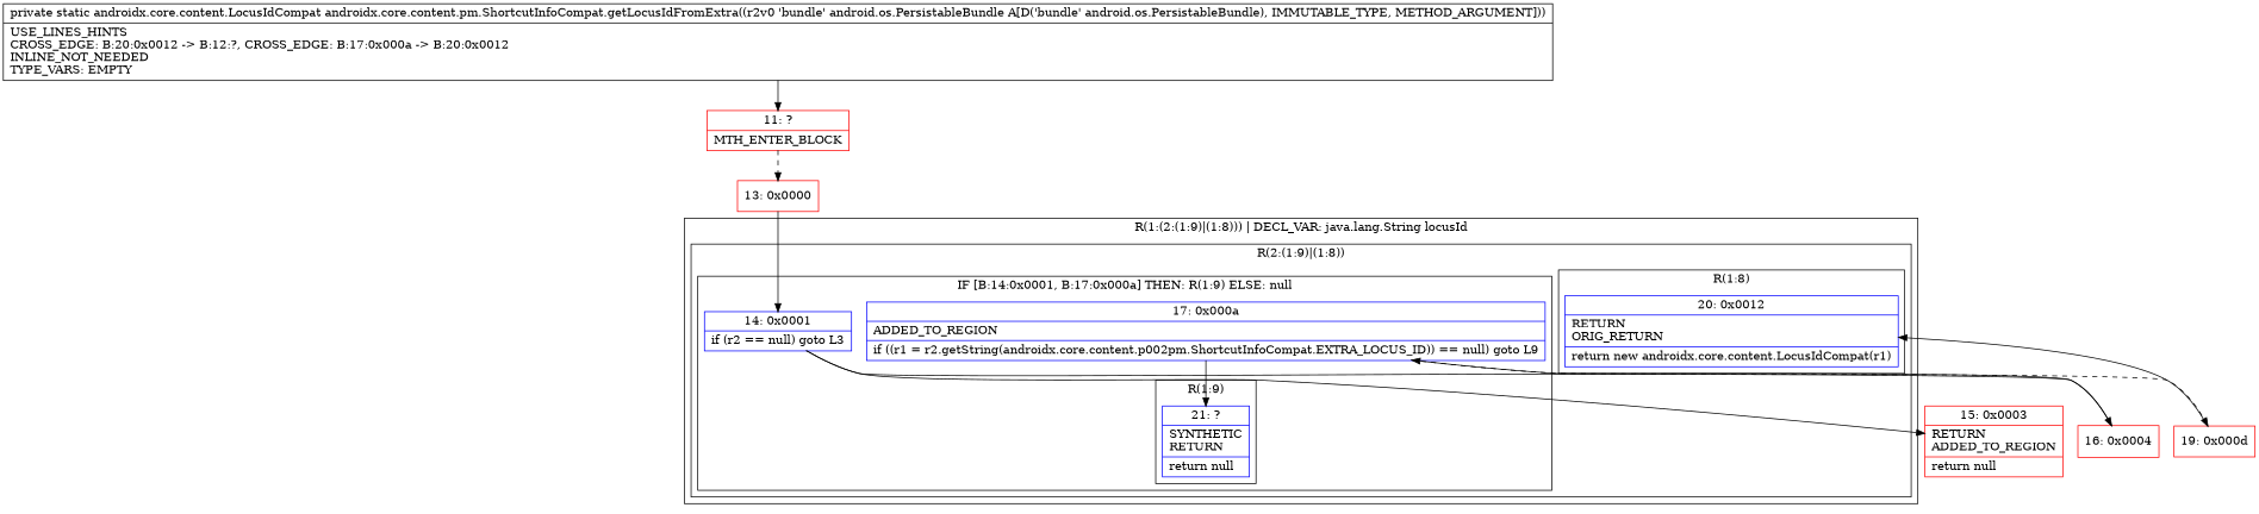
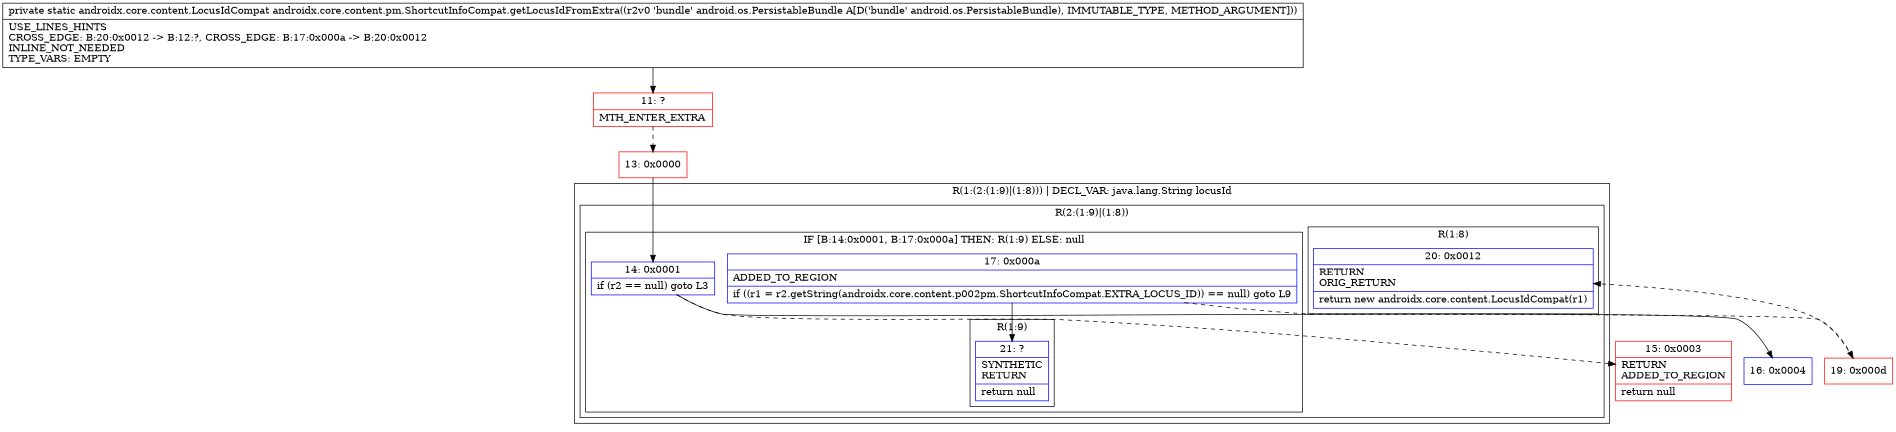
  digraph {
    node [color=red shape=record]
    n1 [color=blue label="{21\:\ ?|SYNTHETIC\lRETURN\l|return null\l}"]
    n2 [color=blue label="{14\:\ 0x0001|if (r2 == null) goto L3\l}"]
    n3 [color=blue label="{17\:\ 0x000a|ADDED_TO_REGION\l|if ((r1 = r2.getString(androidx.core.content.p002pm.ShortcutInfoCompat.EXTRA_LOCUS_ID)) == null) goto L9\l}"]
    n4 [color=blue label="{20\:\ 0x0012|RETURN\lORIG_RETURN\l|return new androidx.core.content.LocusIdCompat(r1)\l}"]
    n5 [label="{15\:\ 0x0003|RETURN\lADDED_TO_REGION\l|return null\l}"]
-   n6 [label="{16\:\ 0x0004}"]
+   n6 [color=blue label="{16\:\ 0x0004}"]
    n7 [label="{19\:\ 0x000d}"]
-   n8 [label="{11\:\ ?|MTH_ENTER_BLOCK\l}"]
+   n8 [label="{11\:\ ?|MTH_ENTER_EXTRA\l}"]
    n9 [label="{13\:\ 0x0000}"]
    n10 [label="{private static androidx.core.content.LocusIdCompat androidx.core.content.pm.ShortcutInfoCompat.getLocusIdFromExtra((r2v0 'bundle' android.os.PersistableBundle A[D('bundle' android.os.PersistableBundle), IMMUTABLE_TYPE, METHOD_ARGUMENT]))  | USE_LINES_HINTS\lCROSS_EDGE: B:20:0x0012 \-\> B:12:?, CROSS_EDGE: B:17:0x000a \-\> B:20:0x0012\lINLINE_NOT_NEEDED\lTYPE_VARS: EMPTY\l}" color=""]
    subgraph cluster_1 {
      label="R(1:(2:(1:9)|(1:8))) | DECL_VAR: java.lang.String locusId\l"
      subgraph cluster_2 {
        label="R(2:(1:9)|(1:8))"
        subgraph cluster_3 {
          label="IF [B:14:0x0001, B:17:0x000a] THEN: R(1:9) ELSE: null"
          n2
          n3
          subgraph cluster_4 {
            label="R(1:9)"
            n1
          }
        }
        subgraph cluster_5 {
          label="R(1:8)"
          n4
        }
      }
    }
-   n2 -> n5
+   n2 -> n5 [style=dashed]
    n2 -> n6 [style=solid]
    n3 -> n1
    n3 -> n7 [style=dashed]
-   n6 -> n3
-   n7 -> n4
+   n7 -> n4 [style=dashed]
    n8 -> n9 [style=dashed]
    n9 -> n2
    n10 -> n8
  }
